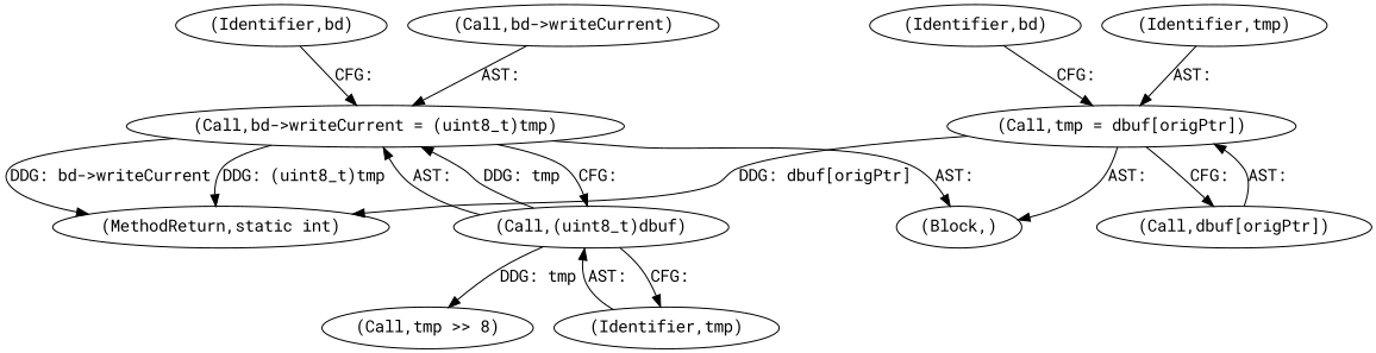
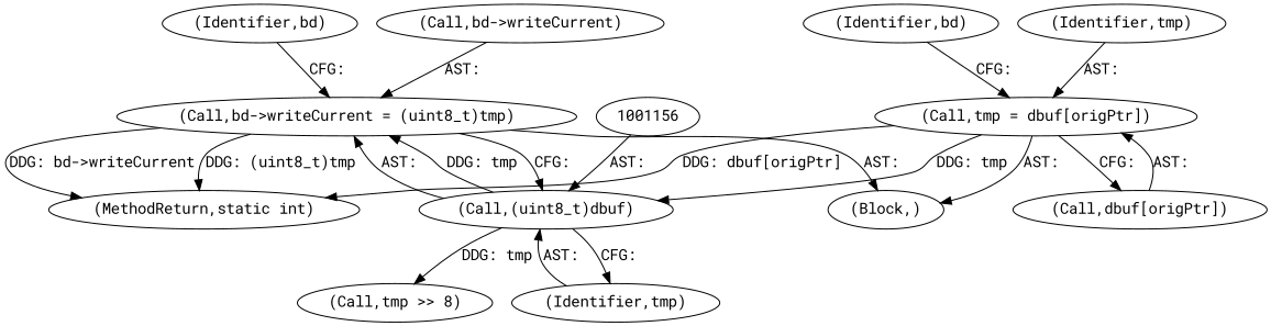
  digraph {
    fontname="Roboto Mono"
    node [fontname="Roboto Mono"]
    edge [fontname="Roboto Mono"]
    n1 [label="(Call,bd->writeCurrent = (uint8_t)tmp)"]
    n2 [label="(Call,(uint8_t)dbuf)"]
    n3 [label="(Block,)"]
    n4 [label="(MethodReturn,static int)"]
    n5 [label="(Call,tmp >> 8)"]
    n6 [label="(Identifier,tmp)"]
    n7 [label="(Call,tmp = dbuf[origPtr])"]
    n8 [label="(Call,dbuf[origPtr])"]
    n9 [label="(Identifier,bd)"]
    n10 [label="(Identifier,bd)"]
    n11 [label="(Call,bd->writeCurrent)"]
    n12 [label="(Identifier,tmp)"]
+   1001156
    n1 -> n2 [label="CFG: "]
    n1 -> n3 [label="AST: "]
    n1 -> n4 [label="DDG: (uint8_t)tmp"]
    n1 -> n4 [label="DDG: bd->writeCurrent"]
    n2 -> n1 [label="AST: "]
    n2 -> n1 [label="DDG: tmp"]
    n2 -> n5 [label="DDG: tmp"]
    n2 -> n6 [label="CFG: "]
    n6 -> n2 [label="AST: "]
+   n7 -> n2 [label="DDG: tmp"]
    n7 -> n3 [label="AST: "]
    n7 -> n4 [label="DDG: dbuf[origPtr]"]
    n7 -> n8 [label="CFG: "]
    n8 -> n7 [label="AST: "]
    n9 -> n1 [label="CFG: "]
    n10 -> n7 [label="CFG: "]
    n11 -> n1 [label="AST: "]
    n12 -> n7 [label="AST: "]
+   1001156 -> n2 [label="AST: "]
  }
